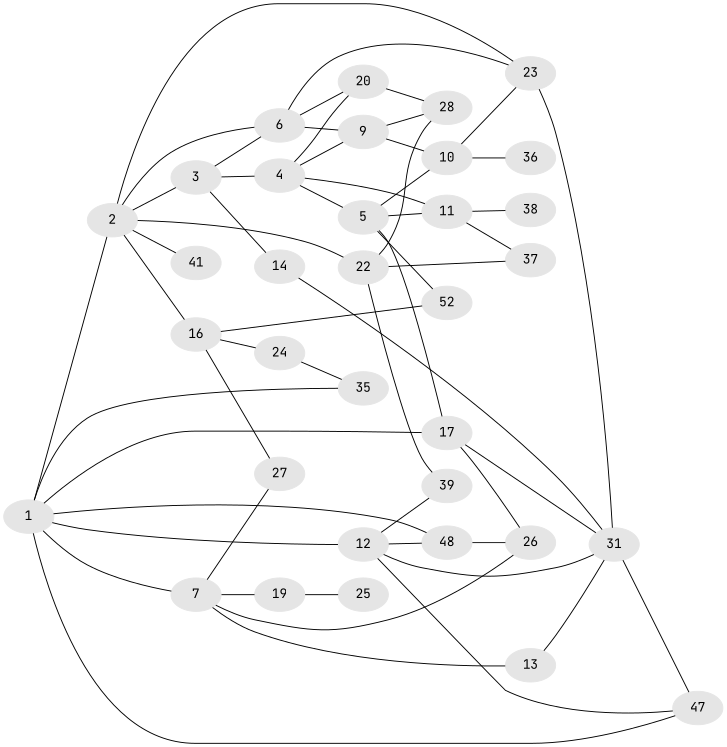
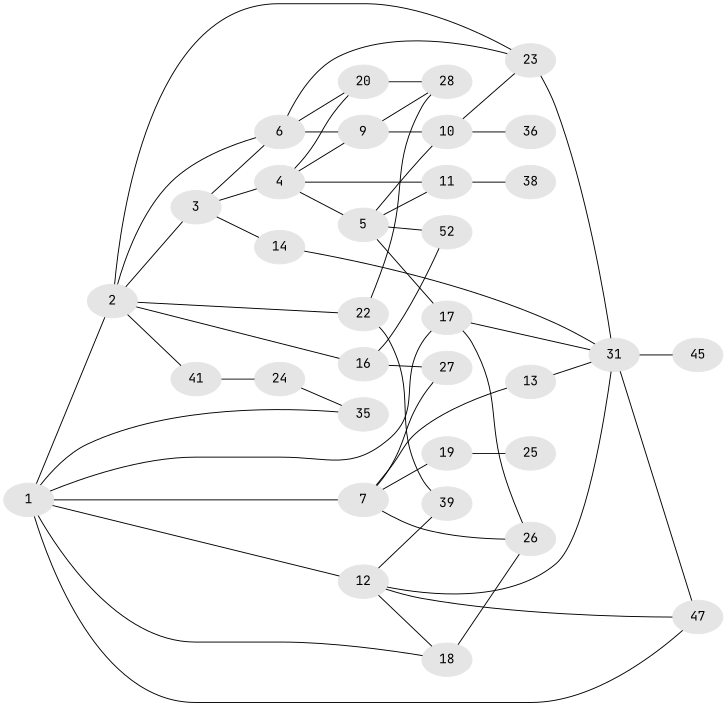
  graph {
    fontname="JetBrains Mono"
    rankdir=LR
    node [color=gray90 fontname="JetBrains Mono" style=filled]
    edge [fontname="JetBrains Mono"]
    1 [super="+15"]
    2 [super="+30"]
    7 [super="+8"]
    12 [super="+21"]
    17
-   18 [label=48]
+   18
    35
    47
    3
    6
    16 [super="+43"]
    22 [super="+51"]
    23 [super="+48"]
    41
    13 [super="+42"]
    19
    26 [super="+33"]
    27
    31 [super="+49"]
    39
    4 [super="+50"]
    14
    9 [super="+32"]
    20 [super="+29"]
    52
    24 [super="+44"]
    28
-   37
    5 [super="+46"]
    11 [super="+34"]
    10
    38
    36
    25
+   45
    1 -- 2
    1 -- 7
    1 -- 12
    1 -- 17
    1 -- 18
    1 -- 35
    1 -- 47
    2 -- 3
    2 -- 6
    2 -- 16
    2 -- 22
    2 -- 23
    2 -- 41
    7 -- 13
    7 -- 19
    7 -- 26
    7 -- 27
    12 -- 18
    12 -- 47
    12 -- 31
    12 -- 39
    17 -- 26
    17 -- 31
    18 -- 26
    3 -- 6
    3 -- 4
    3 -- 14
    6 -- 23
    6 -- 9
    6 -- 20
    16 -- 27
    16 -- 52
-   16 -- 24
+   41 -- 24
    22 -- 39
    22 -- 28
-   22 -- 37
    23 -- 31
    13 -- 31
    19 -- 25
    31 -- 47
+   31 -- 45
    4 -- 9
    4 -- 20
    4 -- 5
    4 -- 11
    14 -- 31
    9 -- 28
    9 -- 10
    20 -- 28
    24 -- 35
    5 -- 17
    5 -- 52
    5 -- 11
    5 -- 10
-   11 -- 37
    11 -- 38
    10 -- 23
    10 -- 36
  }
